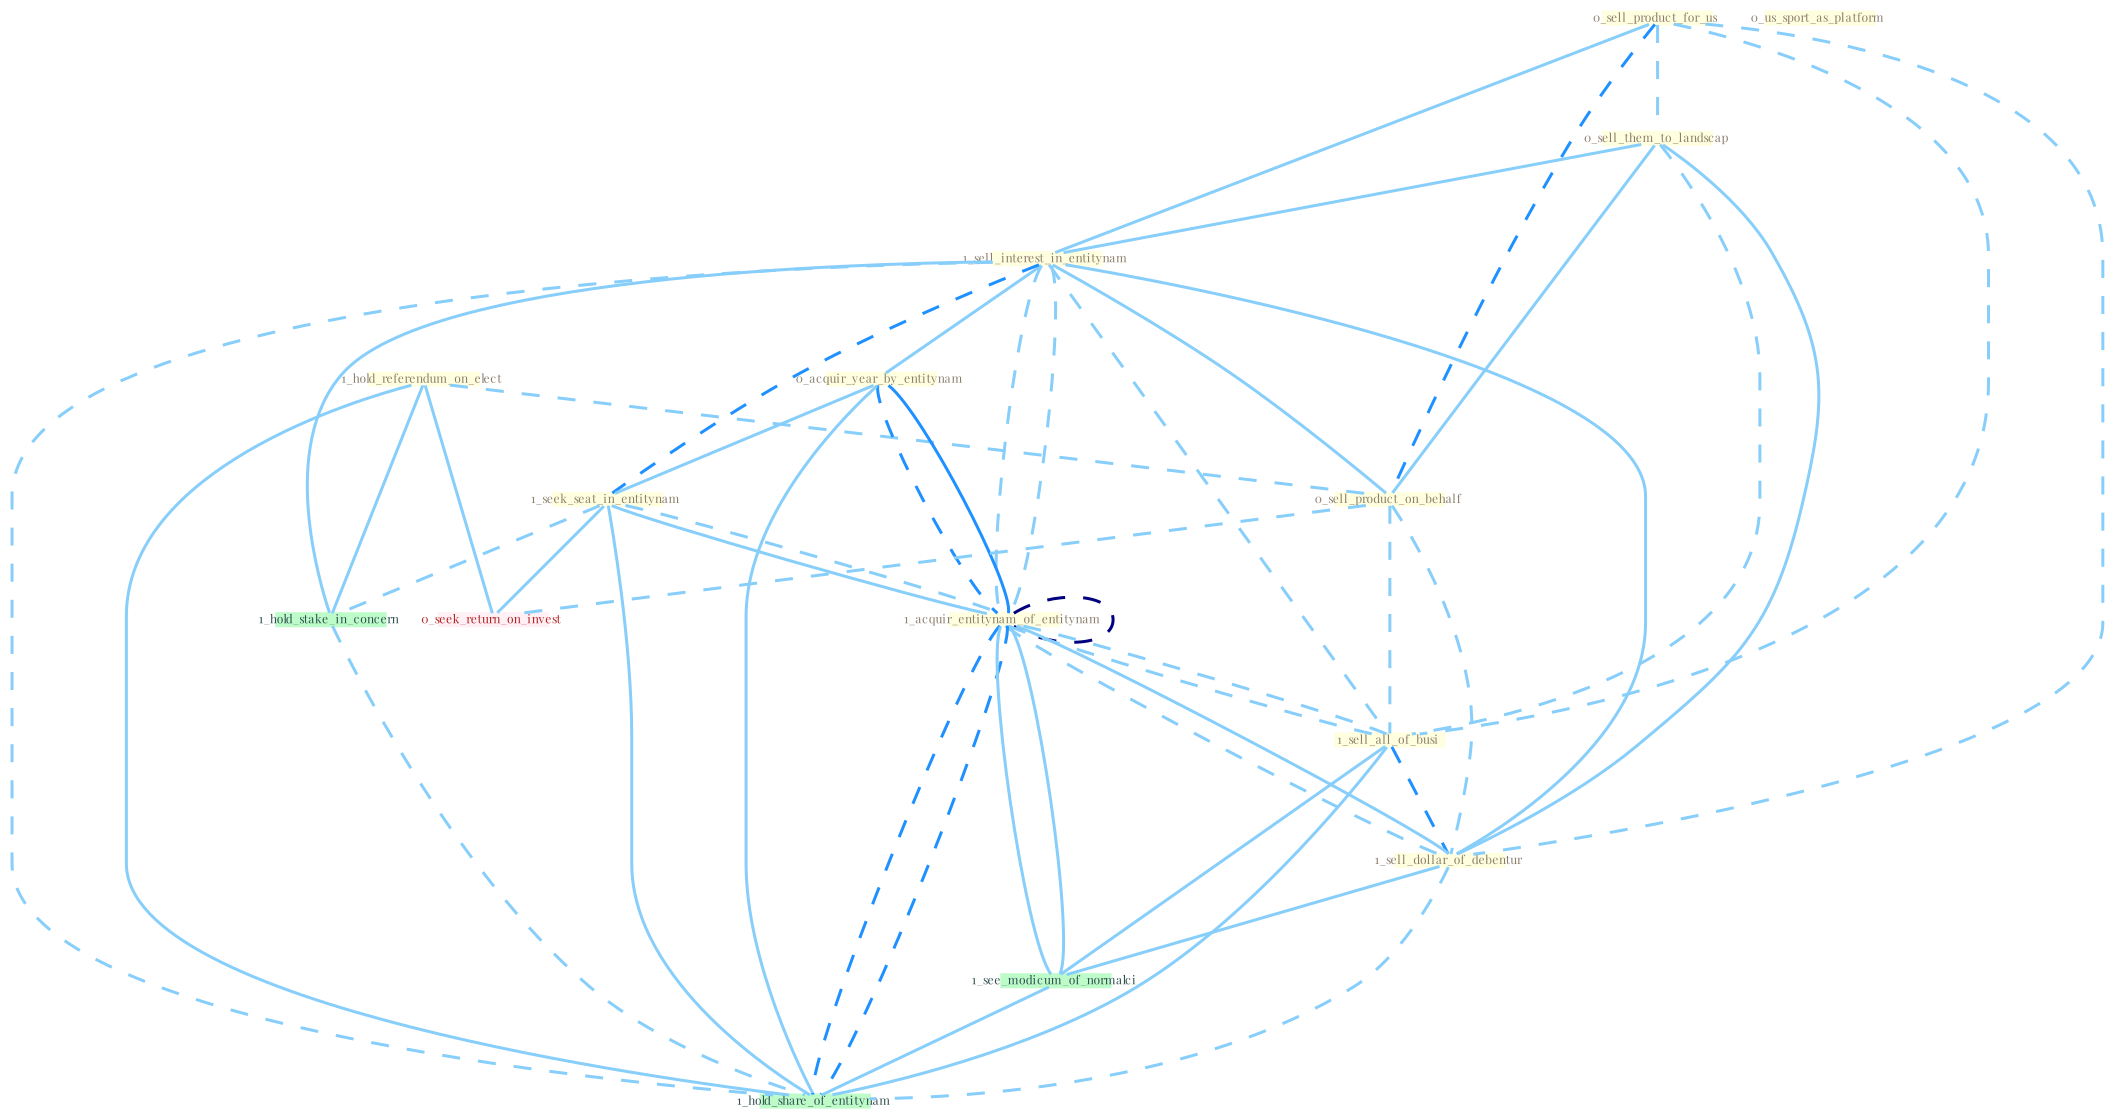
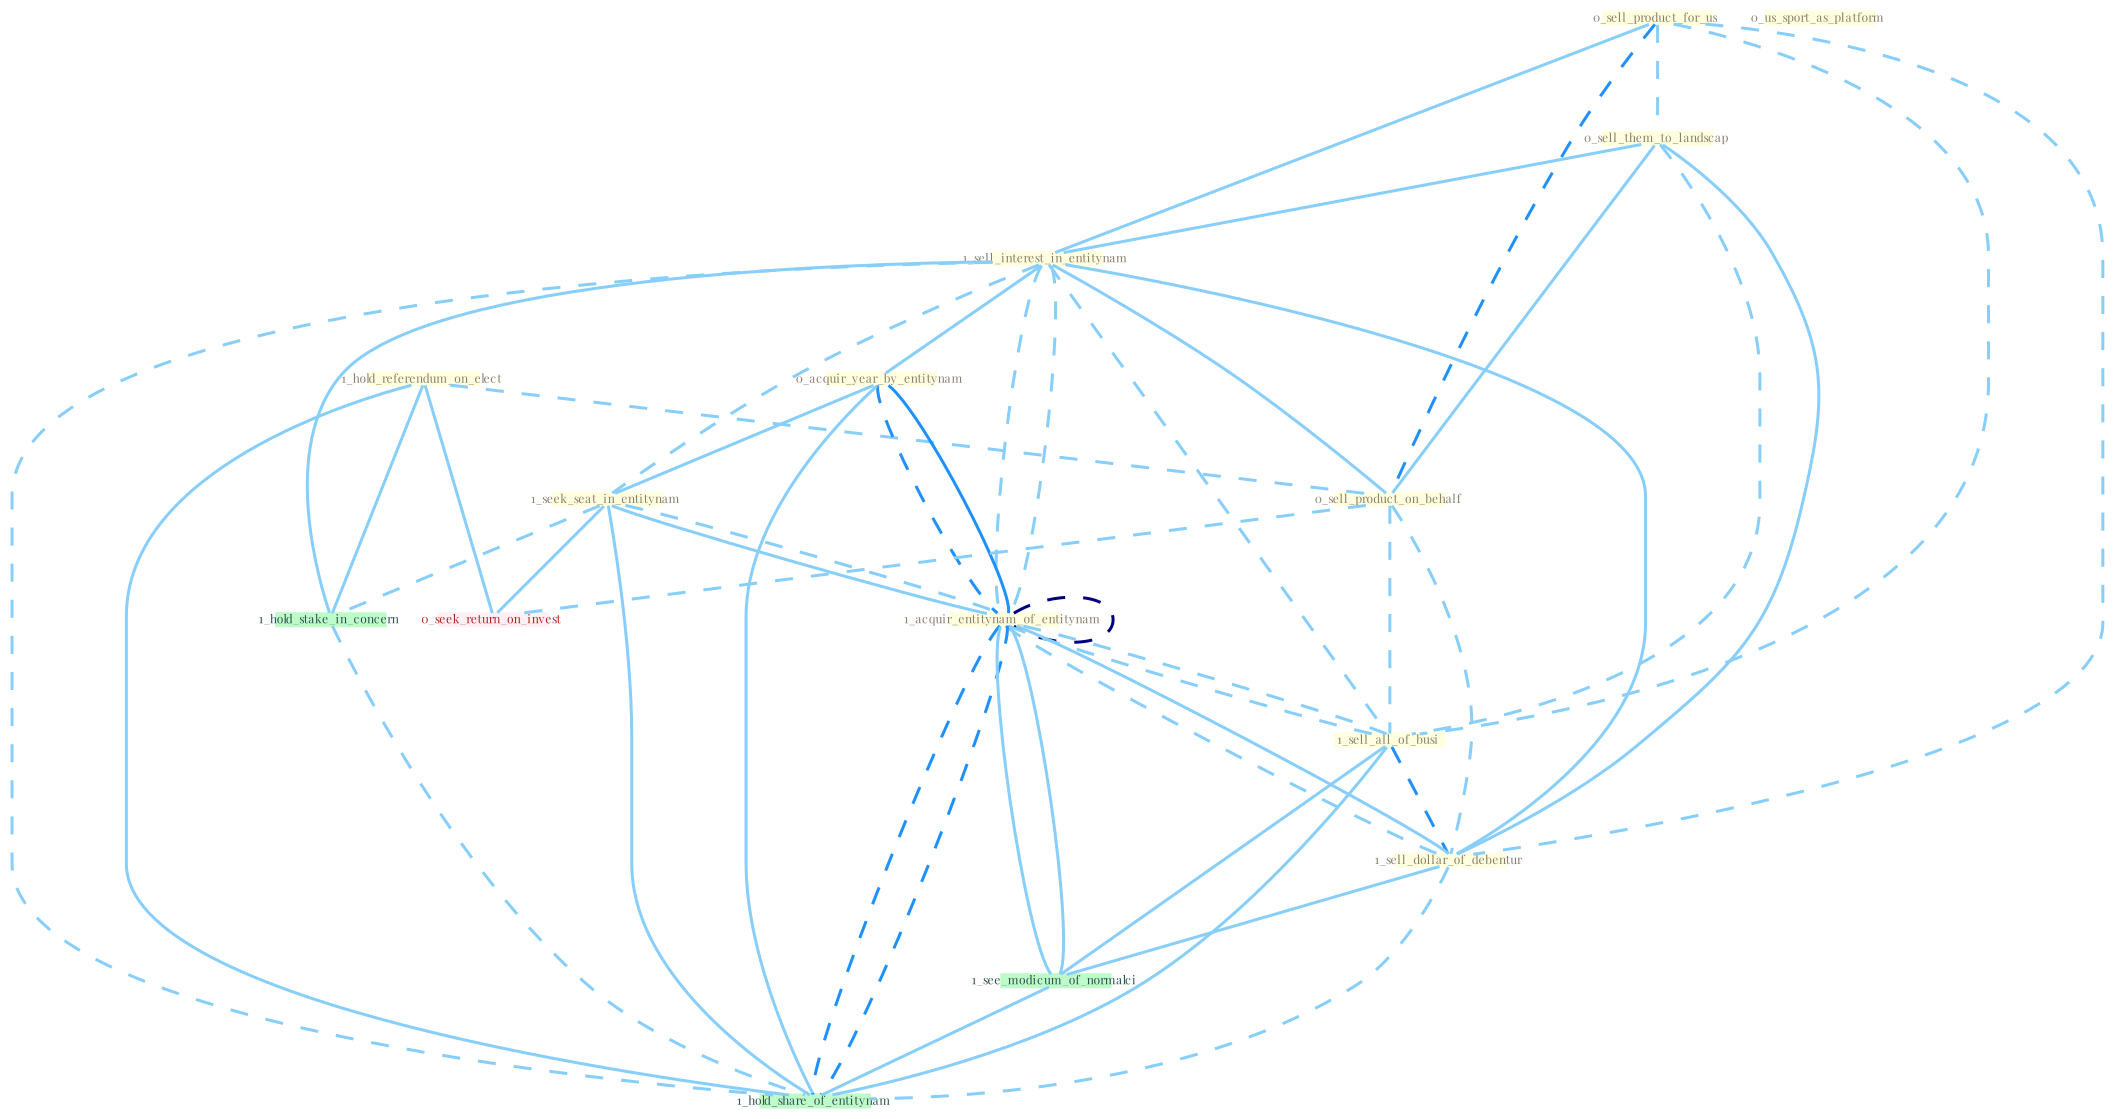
  graph {
    fontname="Playfair Display"
    node [color="#ffffe0" fixedsize=true fontcolor="#8b7d6b" fontname="Playfair Display" fontsize=4 shape=polygon style=filled]
    edge [color="#87cefa" fontname="Playfair Display" style=dashed w=1]
    "0_sell_product_for_us " [height=.06 width=.5]
    "0_sell_them_to_landscap " [height=.06 width=.5]
    "1_hold_referendum_on_elect " [height=.06 width=.5]
    "0_us_sport_as_platform " [height=.06 width=.5]
    "1_sell_interest_in_entitynam " [height=.06 width=.5]
    "0_acquir_year_by_entitynam " [height=.06 width=.5]
    "0_sell_product_on_behalf " [height=.06 width=.5]
    "1_seek_seat_in_entitynam " [height=.06 width=.5]
    "1_acquir_entitynam_of_entitynam " [height=.06 width=.5]
    "1_sell_all_of_busi " [height=.06 width=.5]
    "1_sell_dollar_of_debentur " [height=.06 width=.5]
    "0_seek_return_on_invest " [color="#fff0f5" fontcolor="#b22222" height=.06 width=.5]
    "1_hold_stake_in_concern " [color="#BDFCC9" fontcolor="#2f4f4f" height=.06 width=.5]
    "1_hold_share_of_entitynam " [color="#BDFCC9" fontcolor="#2f4f4f" height=.06 width=.5]
    "1_see_modicum_of_normalci " [color="#BDFCC9" fontcolor="#2f4f4f" height=.06 width=.5]
    subgraph sub_1 {
      "0_sell_product_for_us "
      "0_sell_them_to_landscap "
      "1_hold_referendum_on_elect "
      "0_us_sport_as_platform "
      "1_sell_interest_in_entitynam "
      "0_acquir_year_by_entitynam "
      "0_sell_product_on_behalf "
      "1_seek_seat_in_entitynam "
      "1_acquir_entitynam_of_entitynam "
      "1_sell_all_of_busi "
      "1_sell_dollar_of_debentur "
    }
    subgraph sub_2 {
      "0_seek_return_on_invest "
    }
    "0_sell_product_for_us " -- "0_sell_them_to_landscap "
    "0_sell_product_for_us " -- "1_sell_interest_in_entitynam " [style=solid]
    "0_sell_product_for_us " -- "0_sell_product_on_behalf " [color="#1e90ff" w=2]
    "0_sell_product_for_us " -- "1_sell_all_of_busi "
    "0_sell_product_for_us " -- "1_sell_dollar_of_debentur "
    "0_sell_them_to_landscap " -- "1_sell_interest_in_entitynam " [style=solid]
    "0_sell_them_to_landscap " -- "0_sell_product_on_behalf " [style=solid]
    "0_sell_them_to_landscap " -- "1_sell_all_of_busi "
    "0_sell_them_to_landscap " -- "1_sell_dollar_of_debentur " [style=solid]
    "1_hold_referendum_on_elect " -- "0_sell_product_on_behalf "
    "1_hold_referendum_on_elect " -- "0_seek_return_on_invest " [style=solid]
    "1_hold_referendum_on_elect " -- "1_hold_stake_in_concern " [style=solid]
    "1_hold_referendum_on_elect " -- "1_hold_share_of_entitynam " [style=solid]
    "1_sell_interest_in_entitynam " -- "0_acquir_year_by_entitynam " [style=solid]
    "1_sell_interest_in_entitynam " -- "0_sell_product_on_behalf " [style=solid]
-   "1_sell_interest_in_entitynam " -- "1_seek_seat_in_entitynam " [color="#1e90ff" w=2]
+   "1_sell_interest_in_entitynam " -- "1_seek_seat_in_entitynam " [w=2]
    "1_sell_interest_in_entitynam " -- "1_acquir_entitynam_of_entitynam "
    "1_sell_interest_in_entitynam " -- "1_acquir_entitynam_of_entitynam "
    "1_sell_interest_in_entitynam " -- "1_sell_all_of_busi "
    "1_sell_interest_in_entitynam " -- "1_sell_dollar_of_debentur " [style=solid]
    "1_sell_interest_in_entitynam " -- "1_hold_stake_in_concern " [style=solid]
    "1_sell_interest_in_entitynam " -- "1_hold_share_of_entitynam "
    "0_acquir_year_by_entitynam " -- "1_seek_seat_in_entitynam " [style=solid]
    "0_acquir_year_by_entitynam " -- "1_acquir_entitynam_of_entitynam " [color="#1e90ff" w=2]
    "0_acquir_year_by_entitynam " -- "1_acquir_entitynam_of_entitynam " [color="#1e90ff" style=solid w=2]
    "0_acquir_year_by_entitynam " -- "1_hold_share_of_entitynam " [style=solid]
    "0_sell_product_on_behalf " -- "1_sell_all_of_busi "
    "0_sell_product_on_behalf " -- "1_sell_dollar_of_debentur "
    "0_sell_product_on_behalf " -- "0_seek_return_on_invest "
    "1_seek_seat_in_entitynam " -- "1_acquir_entitynam_of_entitynam " [style=solid]
    "1_seek_seat_in_entitynam " -- "1_acquir_entitynam_of_entitynam "
    "1_seek_seat_in_entitynam " -- "0_seek_return_on_invest " [style=solid]
    "1_seek_seat_in_entitynam " -- "1_hold_stake_in_concern "
    "1_seek_seat_in_entitynam " -- "1_hold_share_of_entitynam " [style=solid]
    "1_acquir_entitynam_of_entitynam " -- "1_acquir_entitynam_of_entitynam " [color="#000080" w=4]
    "1_acquir_entitynam_of_entitynam " -- "1_sell_all_of_busi "
    "1_acquir_entitynam_of_entitynam " -- "1_sell_dollar_of_debentur "
    "1_acquir_entitynam_of_entitynam " -- "1_hold_share_of_entitynam " [color="#1e90ff" w=2]
    "1_acquir_entitynam_of_entitynam " -- "1_hold_share_of_entitynam " [color="#1e90ff" w=2]
    "1_acquir_entitynam_of_entitynam " -- "1_see_modicum_of_normalci " [style=solid]
    "1_sell_all_of_busi " -- "1_acquir_entitynam_of_entitynam "
    "1_sell_all_of_busi " -- "1_sell_dollar_of_debentur " [color="#1e90ff" w=2]
    "1_sell_all_of_busi " -- "1_hold_share_of_entitynam " [style=solid]
    "1_sell_all_of_busi " -- "1_see_modicum_of_normalci " [style=solid]
    "1_sell_dollar_of_debentur " -- "1_acquir_entitynam_of_entitynam " [style=solid]
    "1_sell_dollar_of_debentur " -- "1_hold_share_of_entitynam "
    "1_sell_dollar_of_debentur " -- "1_see_modicum_of_normalci " [style=solid]
    "1_hold_stake_in_concern " -- "1_hold_share_of_entitynam "
    "1_see_modicum_of_normalci " -- "1_acquir_entitynam_of_entitynam " [style=solid]
    "1_see_modicum_of_normalci " -- "1_hold_share_of_entitynam " [style=solid]
  }
